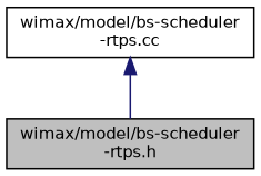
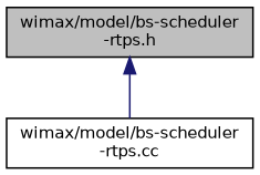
  digraph {
    node [color=black fontname=Helvetica fontsize=10 shape=record style=filled]
    n1 [fillcolor=grey75 fontcolor=black height=0.2 label="wimax/model/bs-scheduler\l-rtps.h" width=0.4]
    n2 [fillcolor=white height=0.2 label="wimax/model/bs-scheduler\l-rtps.cc" width=0.4]
-   n2 -> n1 [color=midnightblue dir=back fontname=Helvetica fontsize=10 labelfontname=Helvetica labelfontsize=10 style=solid]
+   n1 -> n2 [color=midnightblue dir=back fontname=Helvetica fontsize=10 labelfontname=Helvetica labelfontsize=10 style=solid]
  }
